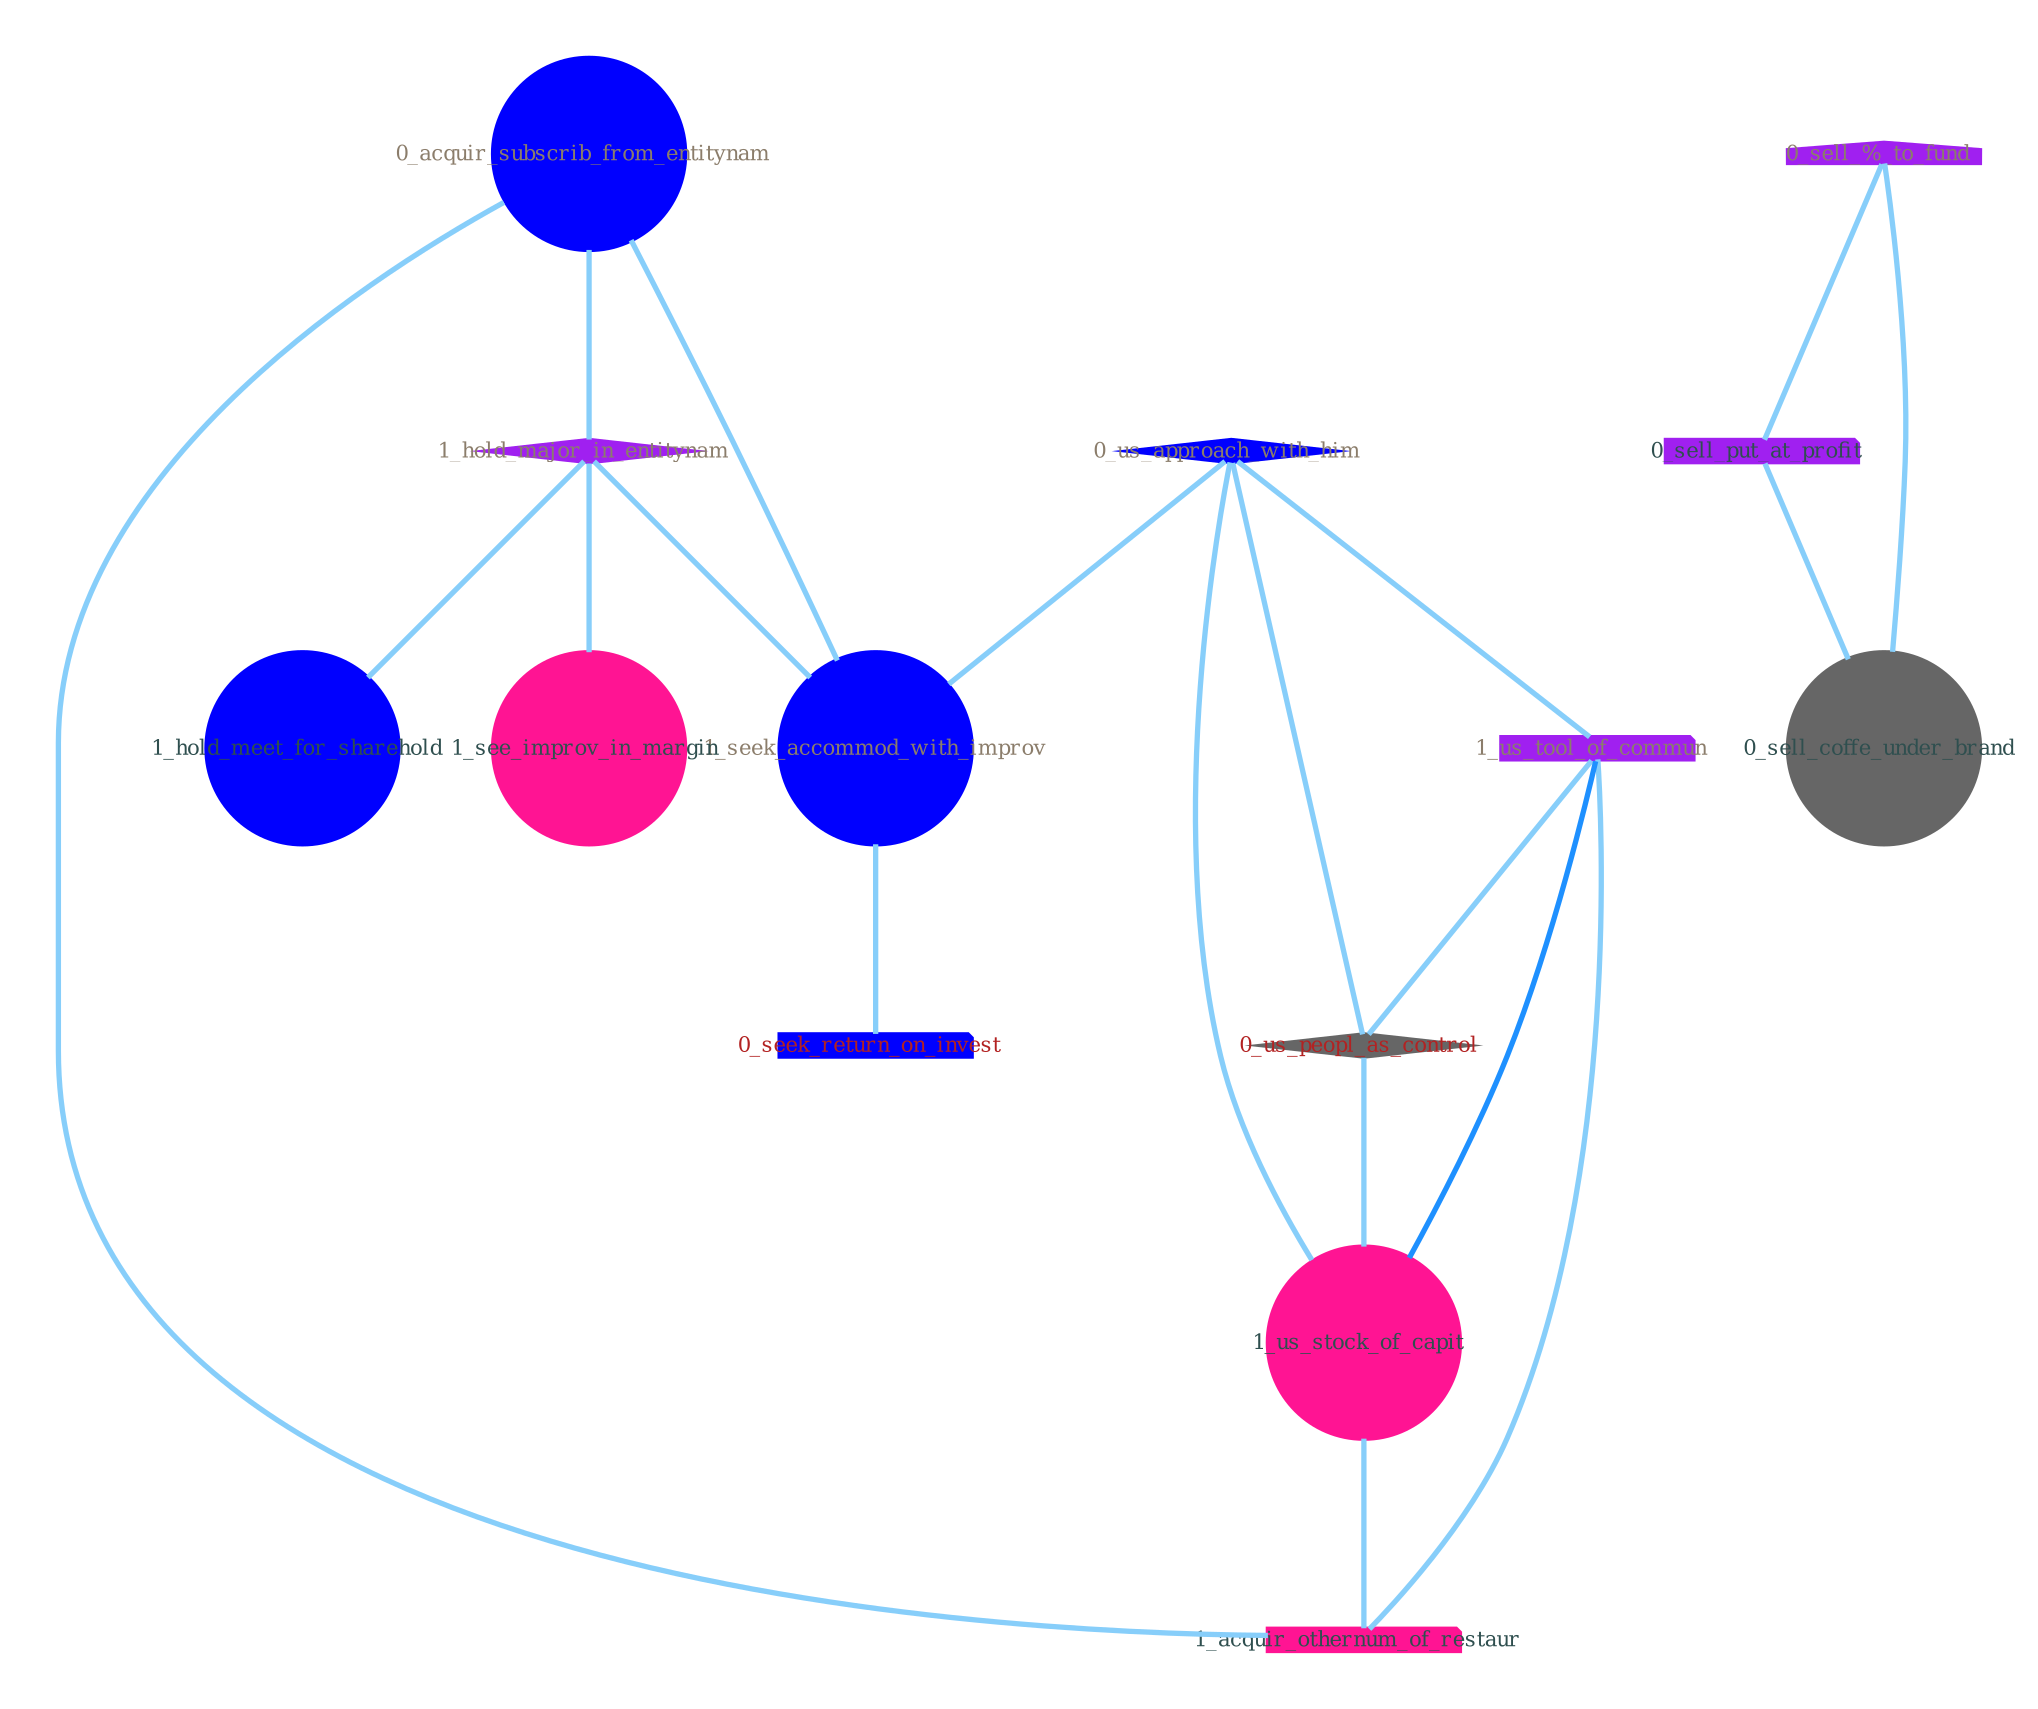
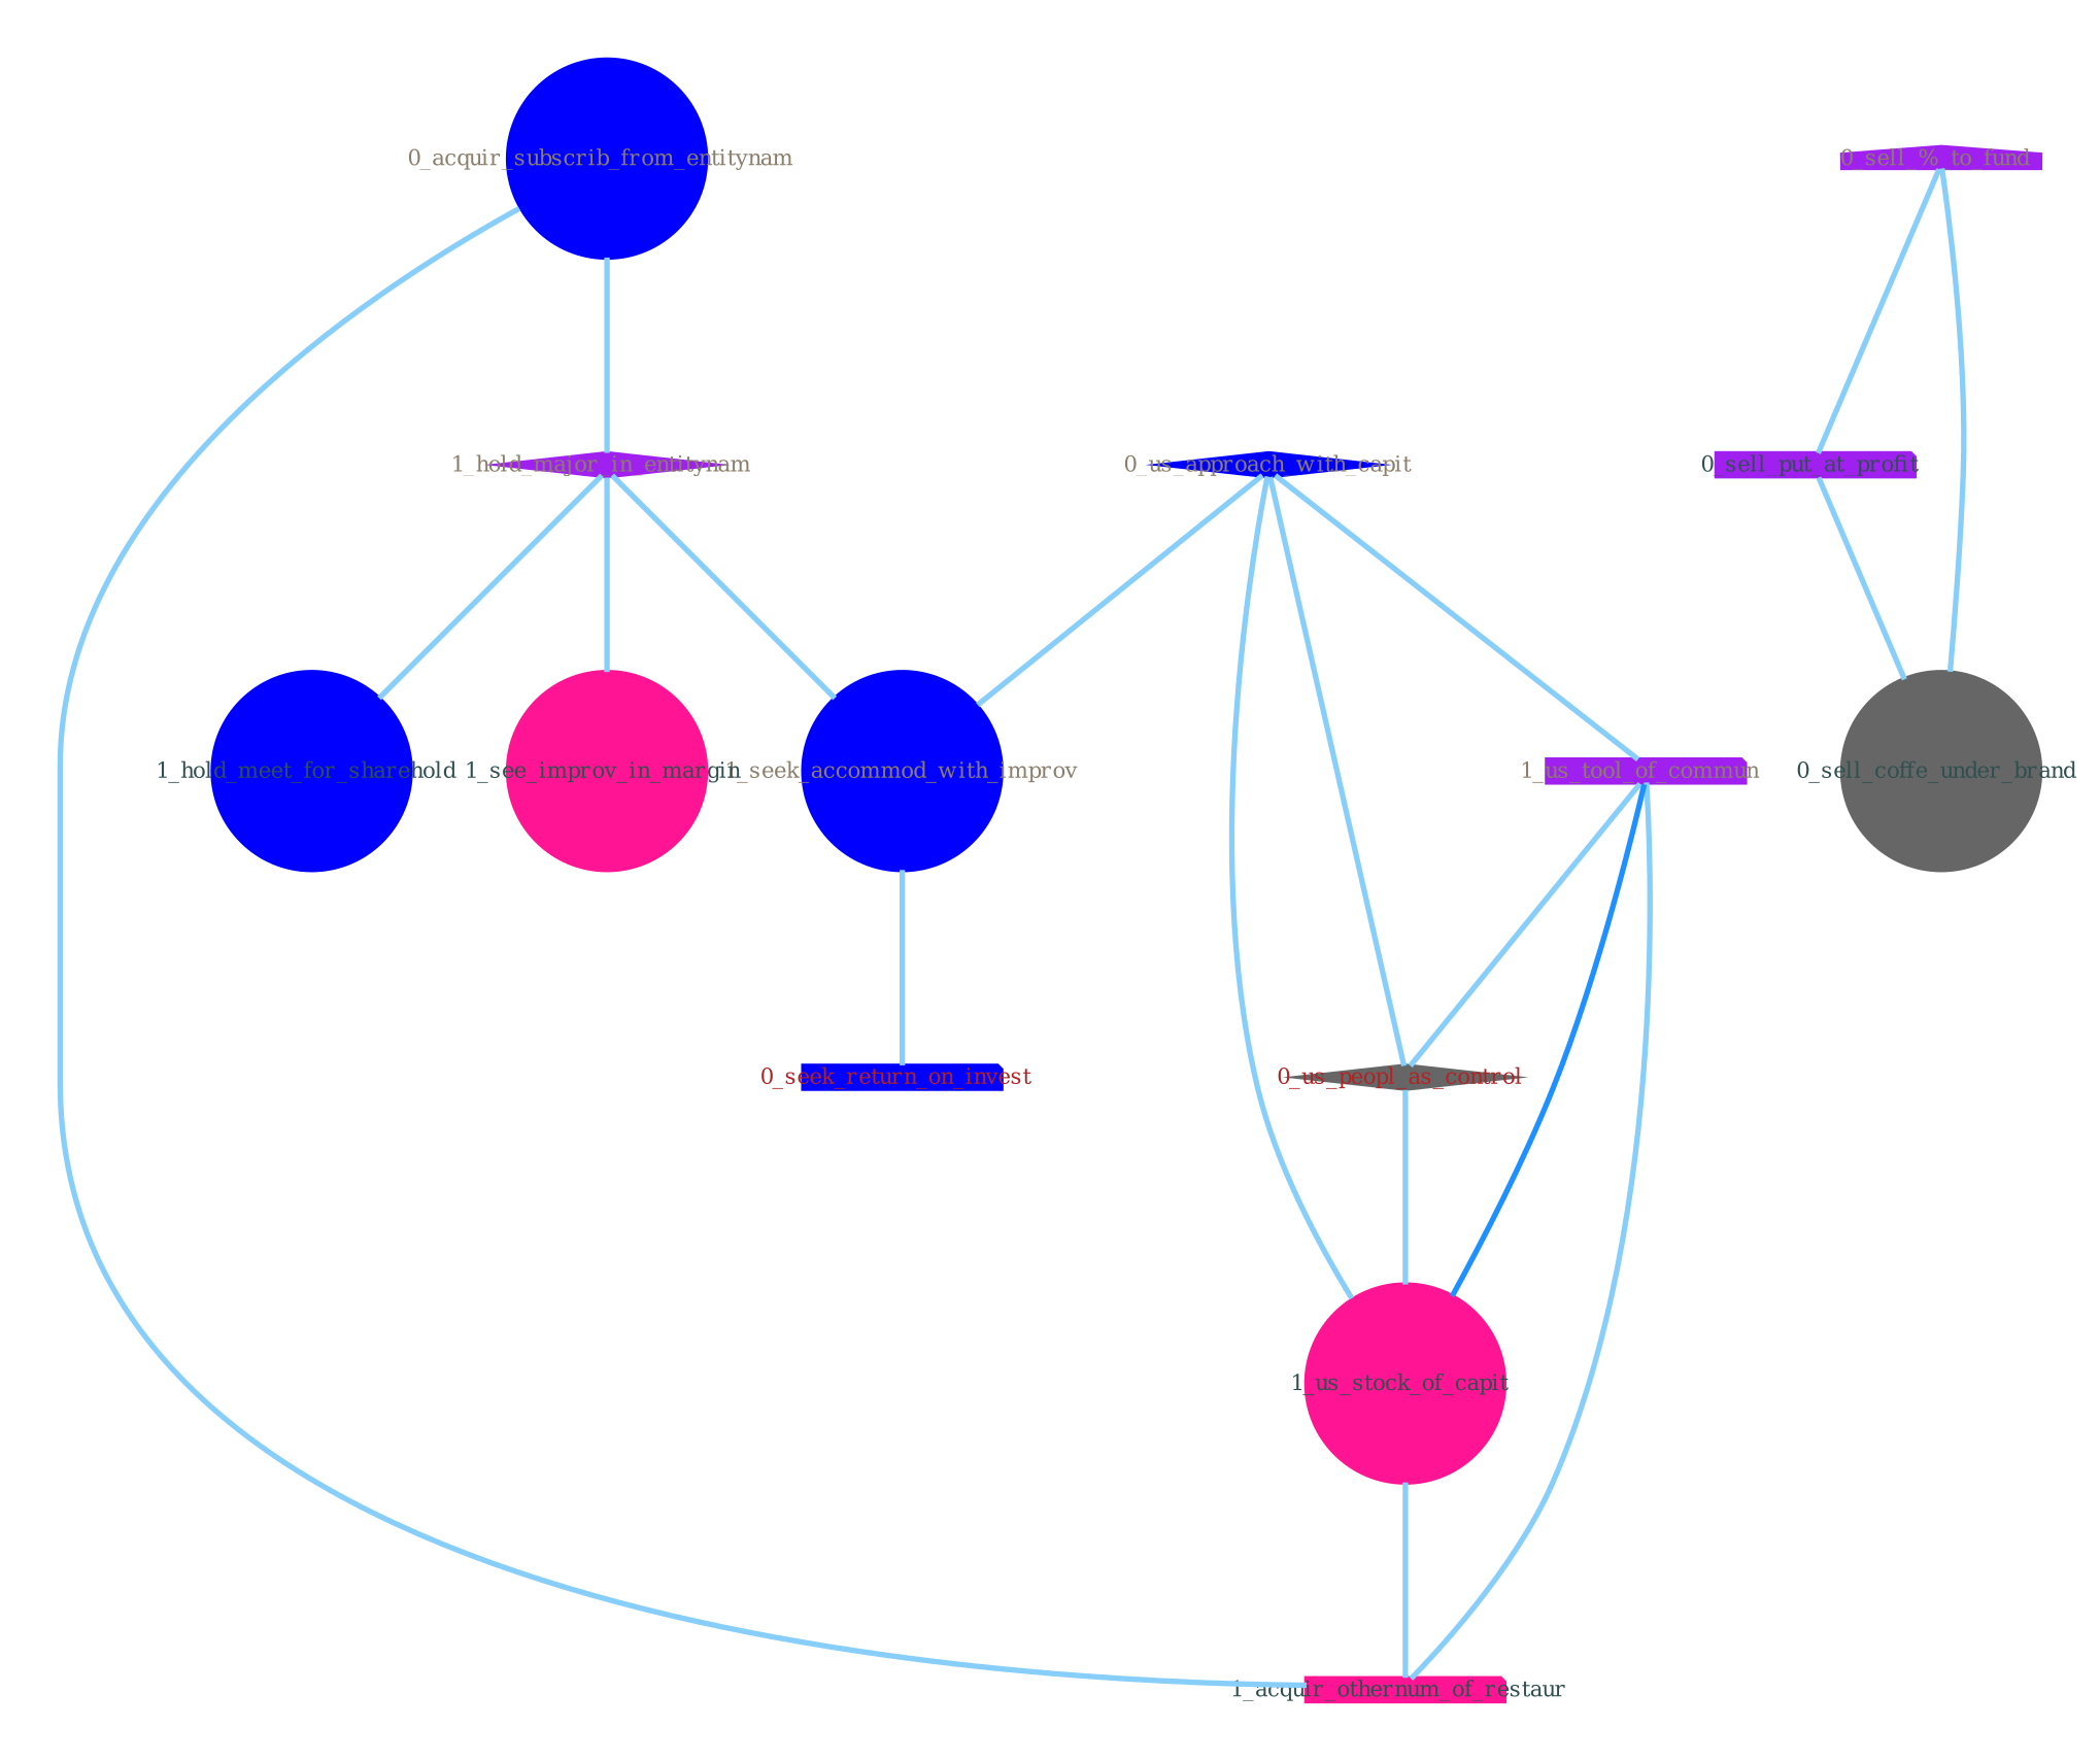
  graph {
    node [color=blue fixedsize=true fontcolor="#8b7d6b" fontsize=4 shape=circle style=filled]
    edge [color="#87cefa" w=1]
    "0_acquir_subscrib_from_entitynam " [height=.06 width=.5]
-   "0_us_approach_with_him " [height=.06 shape=diamond width=.5]
+   "0_us_approach_with_him " [height=.06 shape=diamond width=.5 label="0_us_approach_with_capit"]
    "1_us_tool_of_commun " [color=purple height=.06 shape=note width=.5]
    "0_sell_%_to_fund " [color=purple height=.06 shape=house width=.5]
    "1_hold_major_in_entitynam " [color=purple height=.06 shape=diamond width=.5]
    n6 [height=.06 label="1_seek_accommod_with_improv" width=.5]
    "0_us_peopl_as_control " [color=gray40 fontcolor="#b22222" height=.06 shape=diamond width=.5]
    "0_seek_return_on_invest " [fontcolor="#b22222" height=.06 shape=note width=.5]
    "1_acquir_othernum_of_restaur " [color=deeppink fontcolor="#2f4f4f" height=.06 shape=note width=.5]
    "1_us_stock_of_capit " [color=deeppink fontcolor="#2f4f4f" height=.06 width=.5]
    "0_sell_put_at_profit " [color=purple fontcolor="#2f4f4f" height=.06 shape=note width=.5]
    "0_sell_coffe_under_brand " [color=gray40 fontcolor="#2f4f4f" height=.06 width=.5]
    "1_see_improv_in_margin " [color=deeppink fontcolor="#2f4f4f" height=.06 width=.5]
    "1_hold_meet_for_sharehold " [fontcolor="#2f4f4f" height=.06 width=.5]
    subgraph sub_1 {
      "0_acquir_subscrib_from_entitynam "
      "0_us_approach_with_him "
      "1_us_tool_of_commun "
      "0_sell_%_to_fund "
      "1_hold_major_in_entitynam "
      n6
    }
    subgraph sub_2 {
      "0_us_peopl_as_control "
      "0_seek_return_on_invest "
    }
    "0_acquir_subscrib_from_entitynam " -- "1_hold_major_in_entitynam "
-   "0_acquir_subscrib_from_entitynam " -- n6
    "0_acquir_subscrib_from_entitynam " -- "1_acquir_othernum_of_restaur "
    "0_us_approach_with_him " -- "1_us_tool_of_commun "
    "0_us_approach_with_him " -- n6
    "0_us_approach_with_him " -- "0_us_peopl_as_control "
    "0_us_approach_with_him " -- "1_us_stock_of_capit "
    "1_us_tool_of_commun " -- "0_us_peopl_as_control "
    "1_us_tool_of_commun " -- "1_acquir_othernum_of_restaur "
    "1_us_tool_of_commun " -- "1_us_stock_of_capit " [color="#1e90ff" w=2]
    "0_sell_%_to_fund " -- "0_sell_put_at_profit "
    "0_sell_%_to_fund " -- "0_sell_coffe_under_brand "
    "1_hold_major_in_entitynam " -- n6
    "1_hold_major_in_entitynam " -- "1_see_improv_in_margin "
    "1_hold_major_in_entitynam " -- "1_hold_meet_for_sharehold "
    n6 -- "0_seek_return_on_invest "
    "0_us_peopl_as_control " -- "1_us_stock_of_capit "
    "1_us_stock_of_capit " -- "1_acquir_othernum_of_restaur "
    "0_sell_put_at_profit " -- "0_sell_coffe_under_brand "
  }
